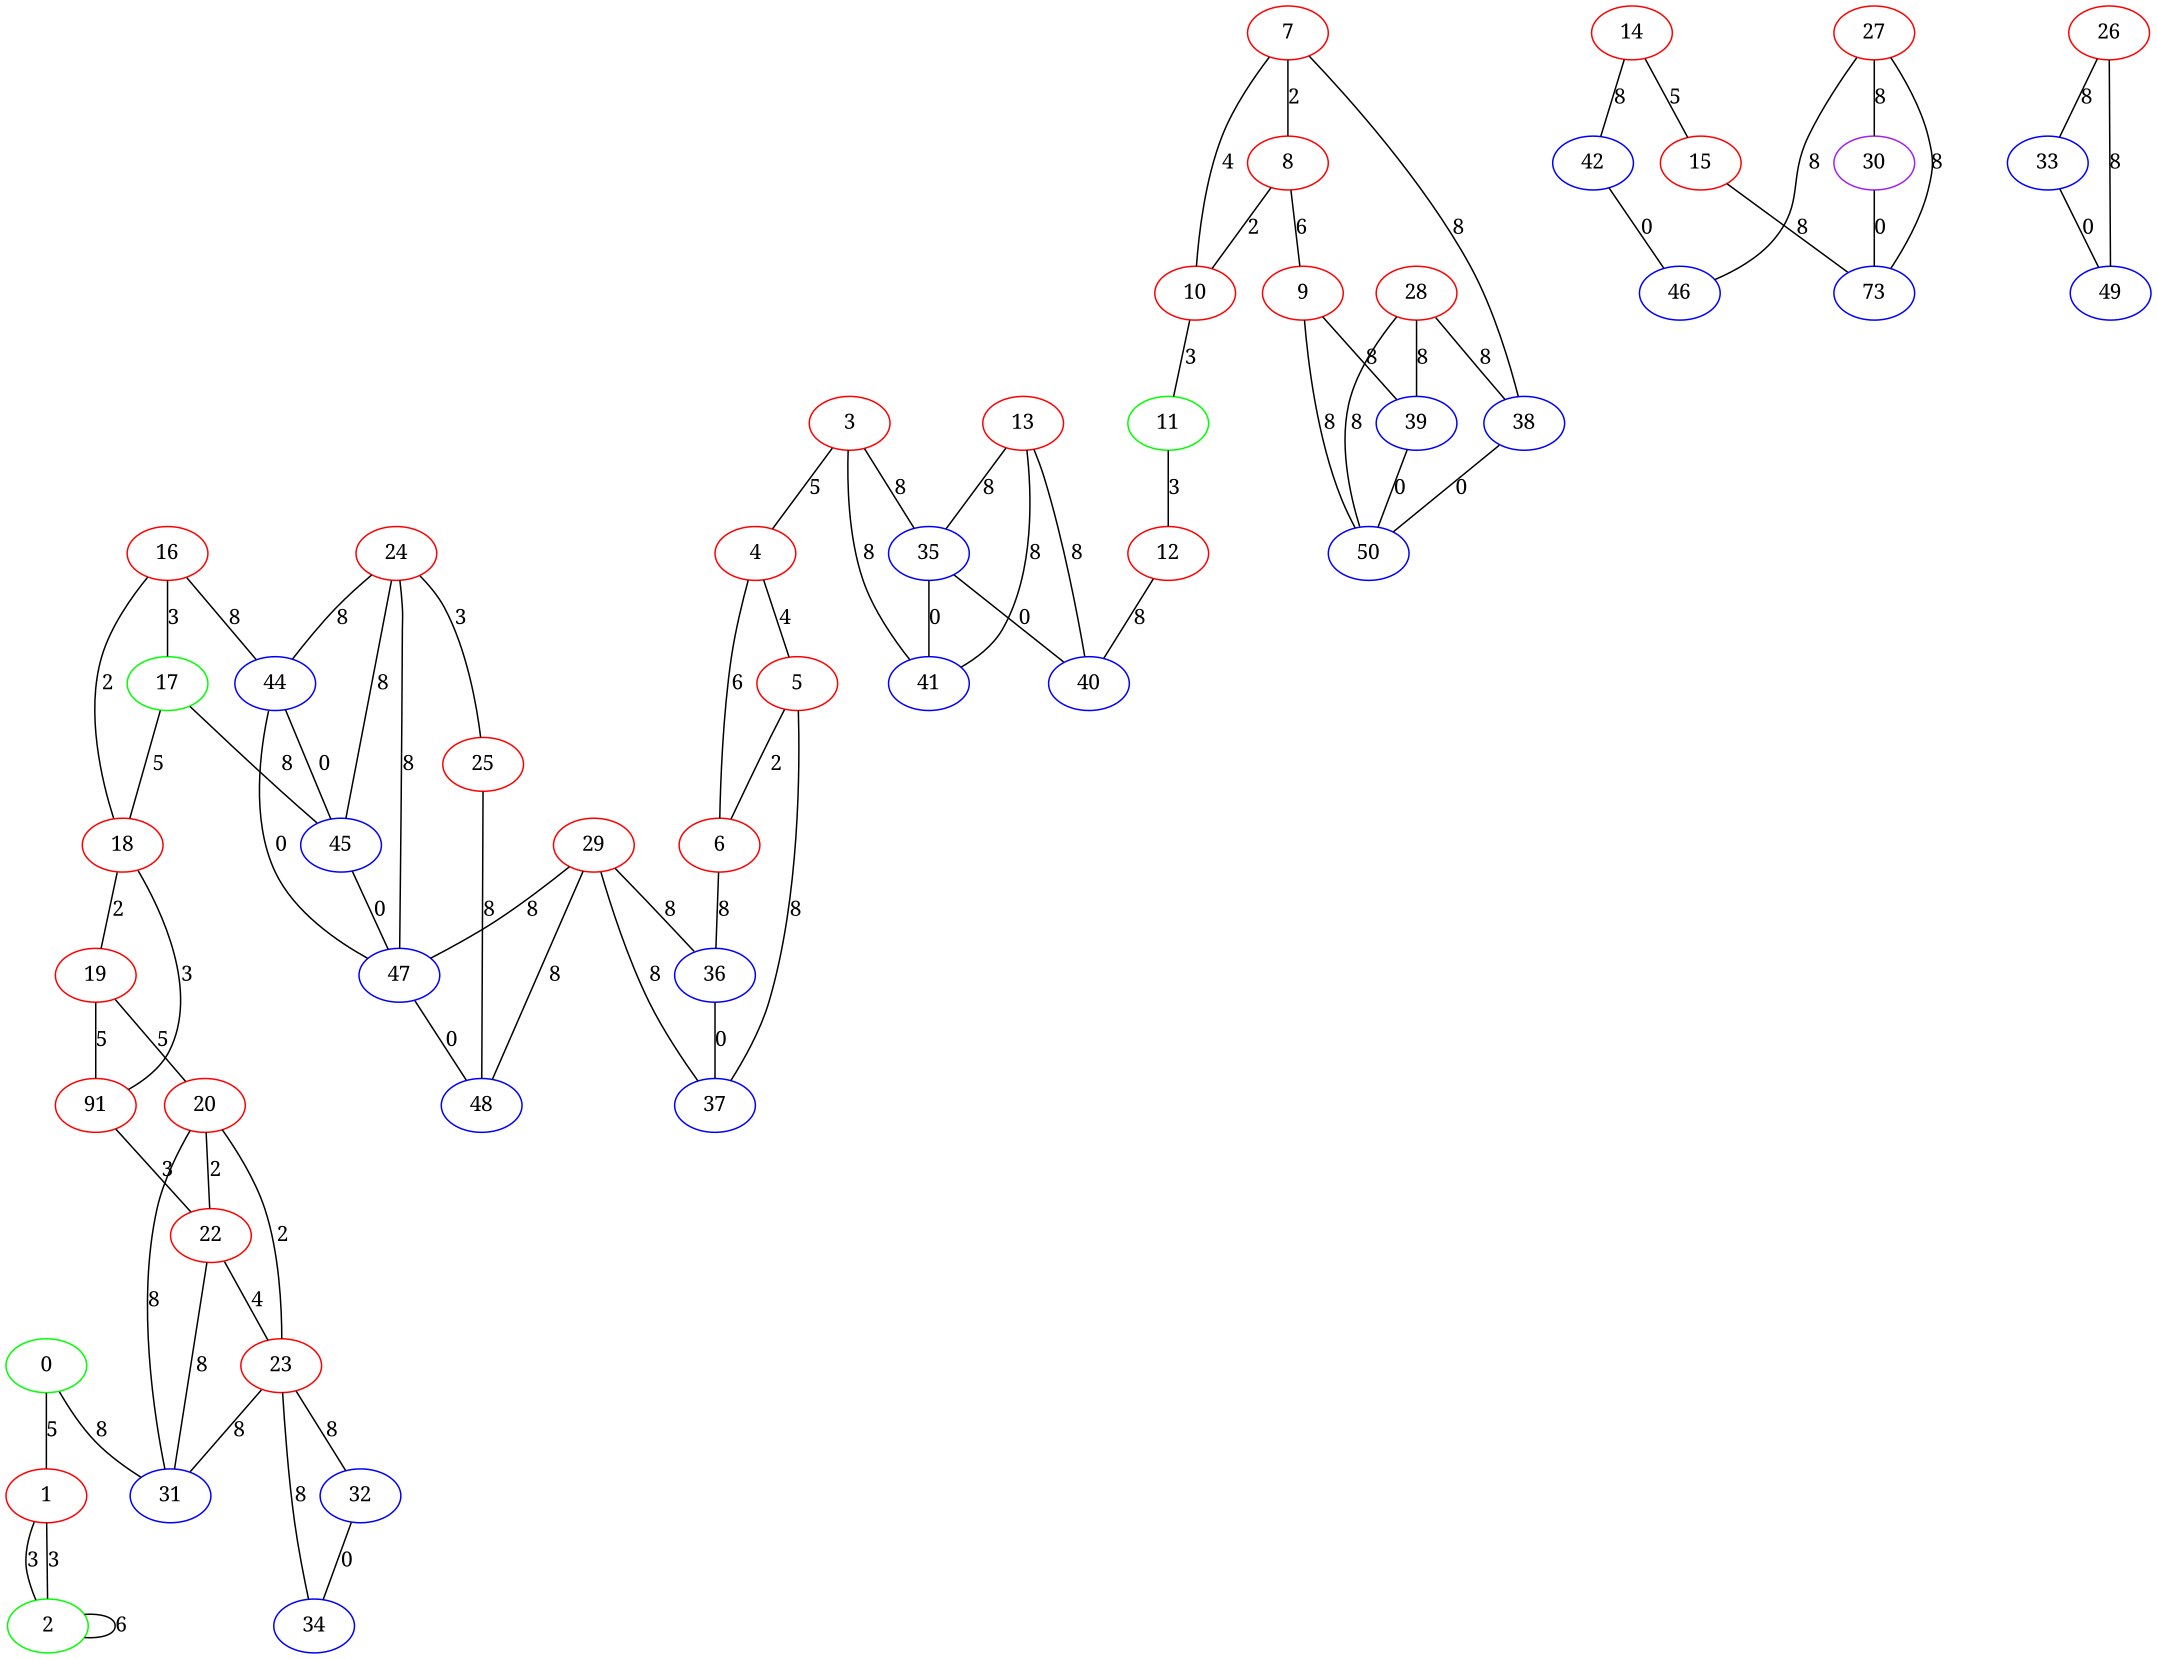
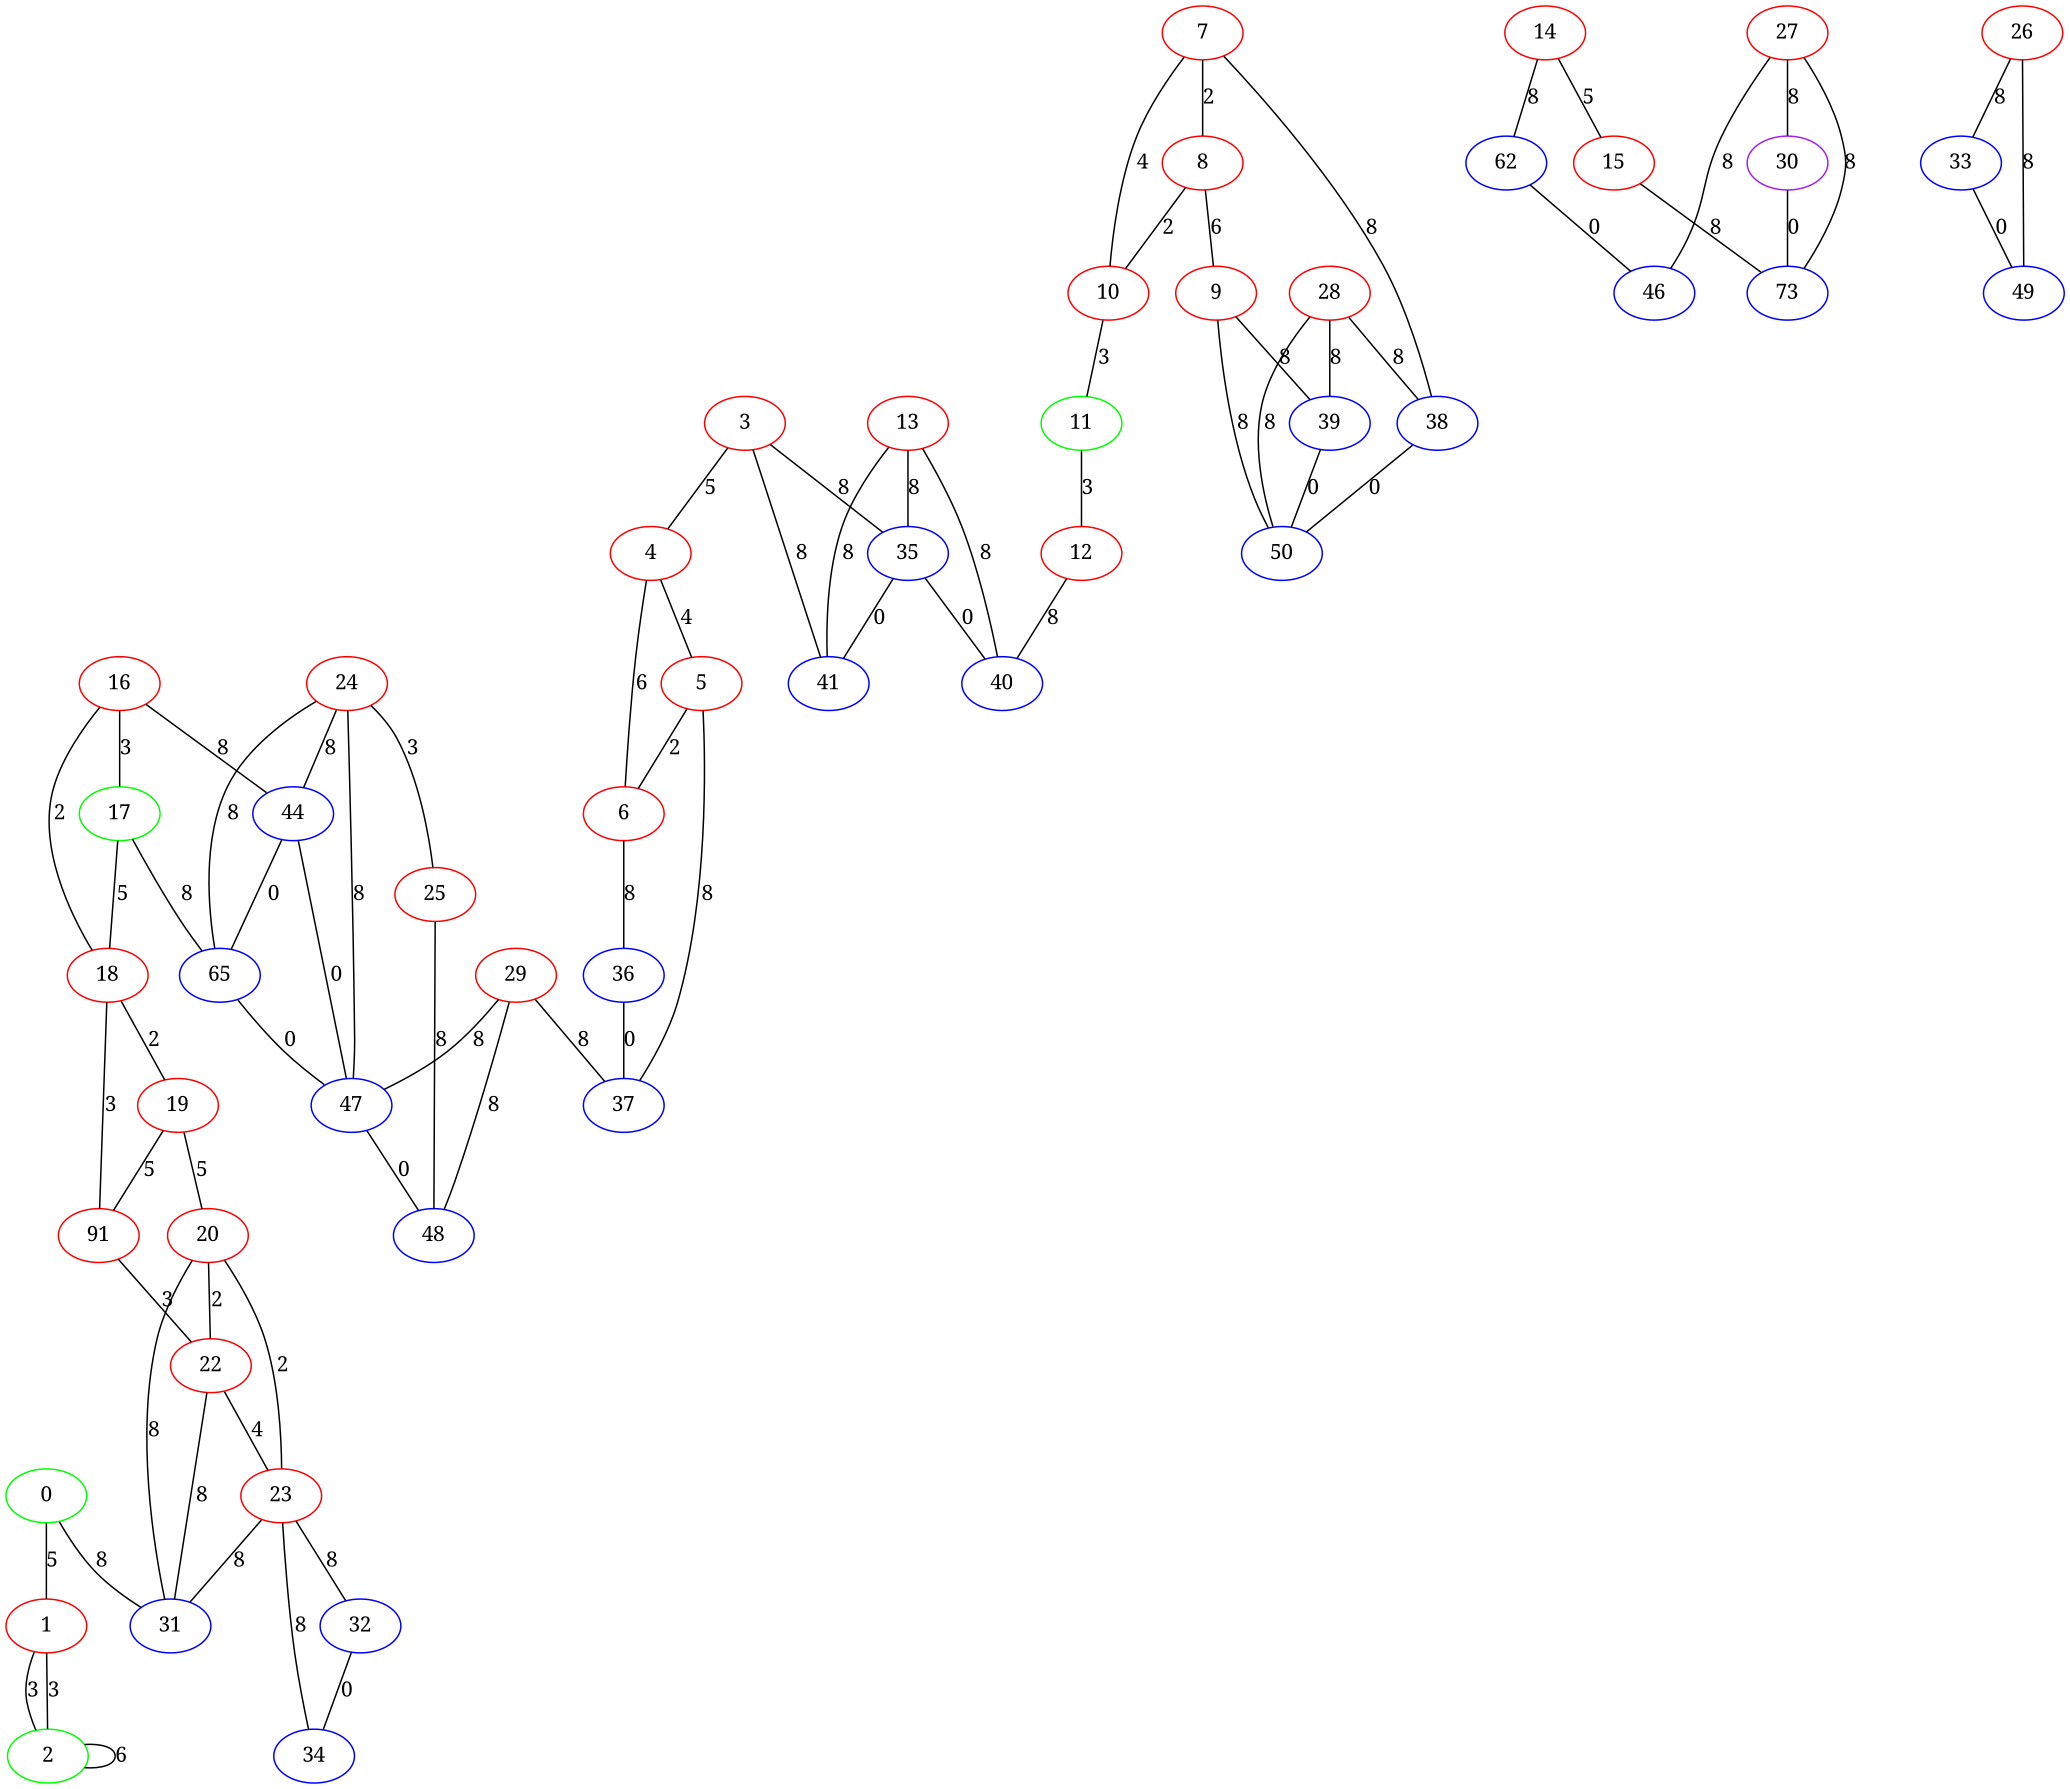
  graph {
    fontname="Noto Serif"
    node [color=red fontname="Noto Serif" weight=1]
    edge [fontname="Noto Serif"]
    0 [color=green weight=2]
    1
    31 [color=blue weight=3]
    2 [color=green weight=2]
    3
    4
    35 [color=blue weight=3]
    41 [color=blue weight=3]
    5
    6
    40 [color=blue weight=3]
    37 [color=blue weight=3]
    36 [color=blue weight=3]
    7
    8
    10
    38 [color=blue weight=3]
    9
    11 [color=green weight=2]
    50 [color=blue weight=3]
    39 [color=blue weight=3]
    12
    13
    14
    15
-   42 [color=blue weight=3]
+   42 [color=blue weight=3 label=62]
    n27 [color=blue label=73 weight=3]
    46 [color=blue weight=3]
    17 [color=green weight=2]
    16
    18
    44 [color=blue weight=3]
-   45 [color=blue weight=3]
+   45 [color=blue weight=3 label=65]
    19
    n35 [label=91]
    47 [color=blue weight=3]
    20
    22
    23
    32 [color=blue weight=3]
    34 [color=blue weight=3]
    24
    25
    48 [color=blue weight=3]
    33 [color=blue weight=3]
    26
    49 [color=blue weight=3]
    27
    30 [color=purple weight=4]
    28
    29
    0 -- 1 [label=5]
    0 -- 31 [label=8]
    1 -- 2 [label=3]
    1 -- 2 [label=3]
    2 -- 2 [label=6]
    3 -- 4 [label=5]
    3 -- 35 [label=8]
    3 -- 41 [label=8]
    4 -- 5 [label=4]
    4 -- 6 [label=6]
    35 -- 41 [label=0]
    35 -- 40 [label=0]
    5 -- 6 [label=2]
    5 -- 37 [label=8]
    6 -- 36 [label=8]
    36 -- 37 [label=0]
    7 -- 8 [label=2]
    7 -- 10 [label=4]
    7 -- 38 [label=8]
    8 -- 10 [label=2]
    8 -- 9 [label=6]
    10 -- 11 [label=3]
    38 -- 50 [label=0]
    9 -- 50 [label=8]
    9 -- 39 [label=8]
    11 -- 12 [label=3]
    39 -- 50 [label=0]
    12 -- 40 [label=8]
    13 -- 35 [label=8]
    13 -- 41 [label=8]
    13 -- 40 [label=8]
    14 -- 15 [label=5]
    14 -- 42 [label=8]
    15 -- n27 [label=8]
    42 -- 46 [label=0]
    17 -- 18 [label=5]
    17 -- 45 [label=8]
    16 -- 17 [label=3]
    16 -- 18 [label=2]
    16 -- 44 [label=8]
    18 -- 19 [label=2]
    18 -- n35 [label=3]
    44 -- 45 [label=0]
    44 -- 47 [label=0]
    45 -- 47 [label=0]
    19 -- n35 [label=5]
    19 -- 20 [label=5]
    n35 -- 22 [label=3]
    47 -- 48 [label=0]
    20 -- 31 [label=8]
    20 -- 22 [label=2]
    20 -- 23 [label=2]
    22 -- 31 [label=8]
    22 -- 23 [label=4]
    23 -- 31 [label=8]
    23 -- 32 [label=8]
    23 -- 34 [label=8]
    32 -- 34 [label=0]
    24 -- 44 [label=8]
    24 -- 45 [label=8]
    24 -- 47 [label=8]
    24 -- 25 [label=3]
    25 -- 48 [label=8]
    33 -- 49 [label=0]
    26 -- 33 [label=8]
    26 -- 49 [label=8]
    27 -- n27 [label=8]
    27 -- 46 [label=8]
    27 -- 30 [label=8]
    30 -- n27 [label=0]
    28 -- 38 [label=8]
    28 -- 50 [label=8]
    28 -- 39 [label=8]
    29 -- 37 [label=8]
-   29 -- 36 [label=8]
    29 -- 47 [label=8]
    29 -- 48 [label=8]
  }
